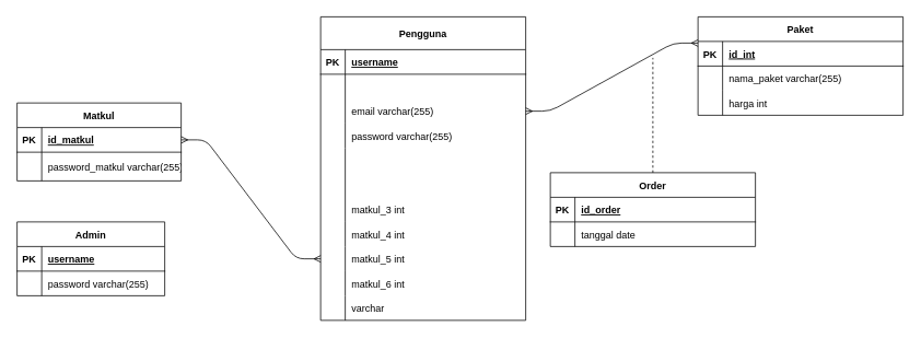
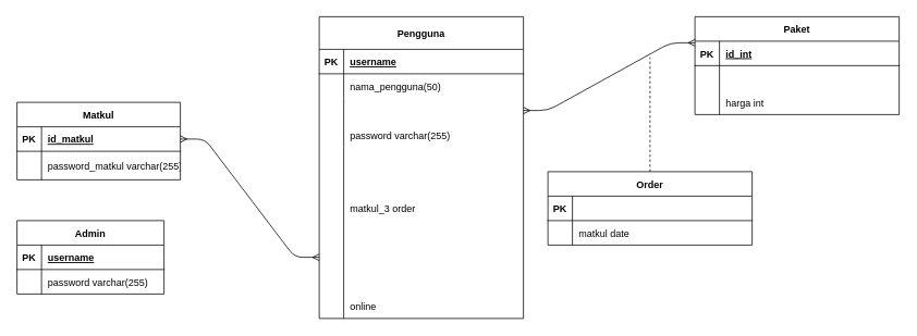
  <mxCell id="0" />
  <mxCell id="1" parent="0" />
  <mxCell id="2" value="Paket" style="shape=table;startSize=30;container=1;collapsible=1;childLayout=tableLayout;fixedRows=1;rowLines=0;fontStyle=1;align=center;resizeLast=1;" parent="1" vertex="1"><mxGeometry x="850" y="20" width="250" height="120" as="geometry" /></mxCell>
  <mxCell id="3" value="" style="shape=partialRectangle;collapsible=0;dropTarget=0;pointerEvents=0;fillColor=none;points=[[0,0.5],[1,0.5]];portConstraint=eastwest;top=0;left=0;right=0;bottom=1;" parent="2" vertex="1"><mxGeometry y="30" width="250" height="30" as="geometry" /></mxCell>
  <mxCell id="4" value="PK" style="shape=partialRectangle;overflow=hidden;connectable=0;fillColor=none;top=0;left=0;bottom=0;right=0;fontStyle=1;" parent="3" vertex="1"><mxGeometry width="30" height="30" as="geometry" /></mxCell>
  <mxCell id="5" value="id_int" style="shape=partialRectangle;overflow=hidden;connectable=0;fillColor=none;top=0;left=0;bottom=0;right=0;align=left;spacingLeft=6;fontStyle=5;" parent="3" vertex="1"><mxGeometry x="30" width="220" height="30" as="geometry" /></mxCell>
  <mxCell id="6" value="" style="shape=partialRectangle;collapsible=0;dropTarget=0;pointerEvents=0;fillColor=none;points=[[0,0.5],[1,0.5]];portConstraint=eastwest;top=0;left=0;right=0;bottom=0;" parent="2" vertex="1"><mxGeometry y="60" width="250" height="30" as="geometry" /></mxCell>
  <mxCell id="7" value="" style="shape=partialRectangle;overflow=hidden;connectable=0;fillColor=none;top=0;left=0;bottom=0;right=0;" parent="6" vertex="1"><mxGeometry width="30" height="30" as="geometry" /></mxCell>
- <mxCell id="8" value="nama_paket varchar(255)" style="shape=partialRectangle;overflow=hidden;connectable=0;fillColor=none;top=0;left=0;bottom=0;right=0;align=left;spacingLeft=6;" parent="6" vertex="1"><mxGeometry x="30" width="220" height="30" as="geometry" /></mxCell>
  <mxCell id="9" value="" style="shape=partialRectangle;collapsible=0;dropTarget=0;pointerEvents=0;fillColor=none;points=[[0,0.5],[1,0.5]];portConstraint=eastwest;top=0;left=0;right=0;bottom=0;" parent="2" vertex="1"><mxGeometry y="90" width="250" height="30" as="geometry" /></mxCell>
  <mxCell id="10" value="" style="shape=partialRectangle;overflow=hidden;connectable=0;fillColor=none;top=0;left=0;bottom=0;right=0;" parent="9" vertex="1"><mxGeometry width="30" height="30" as="geometry" /></mxCell>
  <mxCell id="11" value="harga int" style="shape=partialRectangle;overflow=hidden;connectable=0;fillColor=none;top=0;left=0;bottom=0;right=0;align=left;spacingLeft=6;" parent="9" vertex="1"><mxGeometry x="30" width="220" height="30" as="geometry" /></mxCell>
  <mxCell id="12" value="" style="edgeStyle=entityRelationEdgeStyle;fontSize=12;html=1;endArrow=ERmany;startArrow=ERmany;entryX=0;entryY=0.067;entryDx=0;entryDy=0;entryPerimeter=0;" edge="1" parent="1" source="20" target="3"><mxGeometry width="100" height="100" relative="1" as="geometry"><mxPoint x="750" y="90" as="sourcePoint" /><mxPoint x="850" y="60" as="targetPoint" /></mxGeometry></mxCell>
  <mxCell id="13" value="Pengguna" style="shape=table;startSize=40;container=1;collapsible=1;childLayout=tableLayout;fixedRows=1;rowLines=0;fontStyle=1;align=center;resizeLast=1;" parent="1" vertex="1"><mxGeometry x="390" y="20" width="250" height="370" as="geometry" /></mxCell>
  <mxCell id="14" value="" style="shape=partialRectangle;collapsible=0;dropTarget=0;pointerEvents=0;fillColor=none;points=[[0,0.5],[1,0.5]];portConstraint=eastwest;top=0;left=0;right=0;bottom=1;" parent="13" vertex="1"><mxGeometry y="40" width="250" height="30" as="geometry" /></mxCell>
  <mxCell id="15" value="PK" style="shape=partialRectangle;overflow=hidden;connectable=0;fillColor=none;top=0;left=0;bottom=0;right=0;fontStyle=1;" parent="14" vertex="1"><mxGeometry width="30" height="30" as="geometry" /></mxCell>
  <mxCell id="16" value="username" style="shape=partialRectangle;overflow=hidden;connectable=0;fillColor=none;top=0;left=0;bottom=0;right=0;align=left;spacingLeft=6;fontStyle=5;" parent="14" vertex="1"><mxGeometry x="30" width="220" height="30" as="geometry" /></mxCell>
  <mxCell id="17" value="" style="shape=partialRectangle;collapsible=0;dropTarget=0;pointerEvents=0;fillColor=none;points=[[0,0.5],[1,0.5]];portConstraint=eastwest;top=0;left=0;right=0;bottom=0;" parent="13" vertex="1"><mxGeometry y="70" width="250" height="30" as="geometry" /></mxCell>
  <mxCell id="18" value="" style="shape=partialRectangle;overflow=hidden;connectable=0;fillColor=none;top=0;left=0;bottom=0;right=0;" parent="17" vertex="1"><mxGeometry width="30" height="30" as="geometry" /></mxCell>
+ <mxCell id="19" value="nama_pengguna(50)" style="shape=partialRectangle;overflow=hidden;connectable=0;fillColor=none;top=0;left=0;bottom=0;right=0;align=left;spacingLeft=6;fontStyle=0" parent="17" vertex="1"><mxGeometry x="30" width="220" height="30" as="geometry" /></mxCell>
  <mxCell id="20" style="shape=partialRectangle;collapsible=0;dropTarget=0;pointerEvents=0;fillColor=none;points=[[0,0.5],[1,0.5]];portConstraint=eastwest;top=0;left=0;right=0;bottom=0;" vertex="1" parent="13"><mxGeometry y="100" width="250" height="30" as="geometry" /></mxCell>
  <mxCell id="21" style="shape=partialRectangle;overflow=hidden;connectable=0;fillColor=none;top=0;left=0;bottom=0;right=0;" vertex="1" parent="20"><mxGeometry width="30" height="30" as="geometry" /></mxCell>
- <mxCell id="22" value="email varchar(255)" style="shape=partialRectangle;overflow=hidden;connectable=0;fillColor=none;top=0;left=0;bottom=0;right=0;align=left;spacingLeft=6;fontStyle=0" vertex="1" parent="20"><mxGeometry x="30" width="220" height="30" as="geometry" /></mxCell>
  <mxCell id="23" style="shape=partialRectangle;collapsible=0;dropTarget=0;pointerEvents=0;fillColor=none;points=[[0,0.5],[1,0.5]];portConstraint=eastwest;top=0;left=0;right=0;bottom=0;" vertex="1" parent="13"><mxGeometry y="130" width="250" height="30" as="geometry" /></mxCell>
  <mxCell id="24" style="shape=partialRectangle;overflow=hidden;connectable=0;fillColor=none;top=0;left=0;bottom=0;right=0;" vertex="1" parent="23"><mxGeometry width="30" height="30" as="geometry" /></mxCell>
  <mxCell id="25" value="password varchar(255)" style="shape=partialRectangle;overflow=hidden;connectable=0;fillColor=none;top=0;left=0;bottom=0;right=0;align=left;spacingLeft=6;fontStyle=0" vertex="1" parent="23"><mxGeometry x="30" width="220" height="30" as="geometry" /></mxCell>
  <mxCell id="26" style="shape=partialRectangle;collapsible=0;dropTarget=0;pointerEvents=0;fillColor=none;points=[[0,0.5],[1,0.5]];portConstraint=eastwest;top=0;left=0;right=0;bottom=0;" vertex="1" parent="13"><mxGeometry y="160" width="250" height="30" as="geometry" /></mxCell>
  <mxCell id="27" style="shape=partialRectangle;overflow=hidden;connectable=0;fillColor=none;top=0;left=0;bottom=0;right=0;" vertex="1" parent="26"><mxGeometry width="30" height="30" as="geometry" /></mxCell>
  <mxCell id="28" style="shape=partialRectangle;collapsible=0;dropTarget=0;pointerEvents=0;fillColor=none;points=[[0,0.5],[1,0.5]];portConstraint=eastwest;top=0;left=0;right=0;bottom=0;" vertex="1" parent="13"><mxGeometry y="190" width="250" height="30" as="geometry" /></mxCell>
  <mxCell id="29" style="shape=partialRectangle;overflow=hidden;connectable=0;fillColor=none;top=0;left=0;bottom=0;right=0;" vertex="1" parent="28"><mxGeometry width="30" height="30" as="geometry" /></mxCell>
  <mxCell id="30" style="shape=partialRectangle;collapsible=0;dropTarget=0;pointerEvents=0;fillColor=none;points=[[0,0.5],[1,0.5]];portConstraint=eastwest;top=0;left=0;right=0;bottom=0;" vertex="1" parent="13"><mxGeometry y="220" width="250" height="30" as="geometry" /></mxCell>
  <mxCell id="31" style="shape=partialRectangle;overflow=hidden;connectable=0;fillColor=none;top=0;left=0;bottom=0;right=0;" vertex="1" parent="30"><mxGeometry width="30" height="30" as="geometry" /></mxCell>
- <mxCell id="32" value="matkul_3 int" style="shape=partialRectangle;overflow=hidden;connectable=0;fillColor=none;top=0;left=0;bottom=0;right=0;align=left;spacingLeft=6;fontStyle=0" vertex="1" parent="30"><mxGeometry x="30" width="220" height="30" as="geometry" /></mxCell>
+ <mxCell id="32" value="matkul_3 order" style="shape=partialRectangle;overflow=hidden;connectable=0;fillColor=none;top=0;left=0;bottom=0;right=0;align=left;spacingLeft=6;fontStyle=0" vertex="1" parent="30"><mxGeometry x="30" width="220" height="30" as="geometry" /></mxCell>
  <mxCell id="33" style="shape=partialRectangle;collapsible=0;dropTarget=0;pointerEvents=0;fillColor=none;points=[[0,0.5],[1,0.5]];portConstraint=eastwest;top=0;left=0;right=0;bottom=0;" vertex="1" parent="13"><mxGeometry y="250" width="250" height="30" as="geometry" /></mxCell>
  <mxCell id="34" style="shape=partialRectangle;overflow=hidden;connectable=0;fillColor=none;top=0;left=0;bottom=0;right=0;" vertex="1" parent="33"><mxGeometry width="30" height="30" as="geometry" /></mxCell>
- <mxCell id="35" value="matkul_4 int" style="shape=partialRectangle;overflow=hidden;connectable=0;fillColor=none;top=0;left=0;bottom=0;right=0;align=left;spacingLeft=6;fontStyle=0" vertex="1" parent="33"><mxGeometry x="30" width="220" height="30" as="geometry" /></mxCell>
  <mxCell id="36" style="shape=partialRectangle;collapsible=0;dropTarget=0;pointerEvents=0;fillColor=none;points=[[0,0.5],[1,0.5]];portConstraint=eastwest;top=0;left=0;right=0;bottom=0;" vertex="1" parent="13"><mxGeometry y="280" width="250" height="30" as="geometry" /></mxCell>
  <mxCell id="37" style="shape=partialRectangle;overflow=hidden;connectable=0;fillColor=none;top=0;left=0;bottom=0;right=0;" vertex="1" parent="36"><mxGeometry width="30" height="30" as="geometry" /></mxCell>
- <mxCell id="38" value="matkul_5 int" style="shape=partialRectangle;overflow=hidden;connectable=0;fillColor=none;top=0;left=0;bottom=0;right=0;align=left;spacingLeft=6;fontStyle=0" vertex="1" parent="36"><mxGeometry x="30" width="220" height="30" as="geometry" /></mxCell>
  <mxCell id="39" style="shape=partialRectangle;collapsible=0;dropTarget=0;pointerEvents=0;fillColor=none;points=[[0,0.5],[1,0.5]];portConstraint=eastwest;top=0;left=0;right=0;bottom=0;" vertex="1" parent="13"><mxGeometry y="310" width="250" height="30" as="geometry" /></mxCell>
  <mxCell id="40" style="shape=partialRectangle;overflow=hidden;connectable=0;fillColor=none;top=0;left=0;bottom=0;right=0;" vertex="1" parent="39"><mxGeometry width="30" height="30" as="geometry" /></mxCell>
- <mxCell id="41" value="matkul_6 int" style="shape=partialRectangle;overflow=hidden;connectable=0;fillColor=none;top=0;left=0;bottom=0;right=0;align=left;spacingLeft=6;fontStyle=0" vertex="1" parent="39"><mxGeometry x="30" width="220" height="30" as="geometry" /></mxCell>
  <mxCell id="42" style="shape=partialRectangle;collapsible=0;dropTarget=0;pointerEvents=0;fillColor=none;points=[[0,0.5],[1,0.5]];portConstraint=eastwest;top=0;left=0;right=0;bottom=0;" vertex="1" parent="13"><mxGeometry y="340" width="250" height="30" as="geometry" /></mxCell>
  <mxCell id="43" style="shape=partialRectangle;overflow=hidden;connectable=0;fillColor=none;top=0;left=0;bottom=0;right=0;" vertex="1" parent="42"><mxGeometry width="30" height="30" as="geometry" /></mxCell>
- <mxCell id="44" value="varchar" style="shape=partialRectangle;overflow=hidden;connectable=0;fillColor=none;top=0;left=0;bottom=0;right=0;align=left;spacingLeft=6;fontStyle=0" vertex="1" parent="42"><mxGeometry x="30" width="220" height="30" as="geometry" /></mxCell>
+ <mxCell id="44" value="online" style="shape=partialRectangle;overflow=hidden;connectable=0;fillColor=none;top=0;left=0;bottom=0;right=0;align=left;spacingLeft=6;fontStyle=0" vertex="1" parent="42"><mxGeometry x="30" width="220" height="30" as="geometry" /></mxCell>
  <mxCell id="45" value="Order" style="shape=table;startSize=30;container=1;collapsible=1;childLayout=tableLayout;fixedRows=1;rowLines=0;fontStyle=1;align=center;resizeLast=1;" vertex="1" parent="1"><mxGeometry x="670" y="210" width="250" height="90" as="geometry" /></mxCell>
  <mxCell id="46" value="" style="shape=partialRectangle;collapsible=0;dropTarget=0;pointerEvents=0;fillColor=none;top=0;left=0;bottom=1;right=0;points=[[0,0.5],[1,0.5]];portConstraint=eastwest;" vertex="1" parent="45"><mxGeometry y="30" width="250" height="30" as="geometry" /></mxCell>
  <mxCell id="47" value="PK" style="shape=partialRectangle;connectable=0;fillColor=none;top=0;left=0;bottom=0;right=0;fontStyle=1;overflow=hidden;" vertex="1" parent="46"><mxGeometry width="30" height="30" as="geometry" /></mxCell>
- <mxCell id="48" value="id_order" style="shape=partialRectangle;connectable=0;fillColor=none;top=0;left=0;bottom=0;right=0;align=left;spacingLeft=6;fontStyle=5;overflow=hidden;" vertex="1" parent="46"><mxGeometry x="30" width="220" height="30" as="geometry" /></mxCell>
  <mxCell id="49" style="shape=partialRectangle;collapsible=0;dropTarget=0;pointerEvents=0;fillColor=none;top=0;left=0;bottom=0;right=0;points=[[0,0.5],[1,0.5]];portConstraint=eastwest;" vertex="1" parent="45"><mxGeometry y="60" width="250" height="30" as="geometry" /></mxCell>
  <mxCell id="50" style="shape=partialRectangle;connectable=0;fillColor=none;top=0;left=0;bottom=0;right=0;editable=1;overflow=hidden;" vertex="1" parent="49"><mxGeometry width="30" height="30" as="geometry" /></mxCell>
- <mxCell id="51" value="tanggal date" style="shape=partialRectangle;connectable=0;fillColor=none;top=0;left=0;bottom=0;right=0;align=left;spacingLeft=6;overflow=hidden;" vertex="1" parent="49"><mxGeometry x="30" width="220" height="30" as="geometry" /></mxCell>
+ <mxCell id="51" value="matkul date" style="shape=partialRectangle;connectable=0;fillColor=none;top=0;left=0;bottom=0;right=0;align=left;spacingLeft=6;overflow=hidden;" vertex="1" parent="49"><mxGeometry x="30" width="220" height="30" as="geometry" /></mxCell>
  <mxCell id="52" value="" style="endArrow=none;dashed=1;html=1;" edge="1" parent="1" source="45"><mxGeometry width="50" height="50" relative="1" as="geometry"><mxPoint x="760" y="200" as="sourcePoint" /><mxPoint x="795" y="70" as="targetPoint" /></mxGeometry></mxCell>
  <mxCell id="53" value="" style="edgeStyle=entityRelationEdgeStyle;fontSize=12;html=1;endArrow=ERmany;startArrow=ERmany;" edge="1" parent="1" source="36" target="55"><mxGeometry width="100" height="100" relative="1" as="geometry"><mxPoint x="230" y="280" as="sourcePoint" /><mxPoint x="360" y="310" as="targetPoint" /></mxGeometry></mxCell>
  <mxCell id="54" value="Matkul" style="shape=table;startSize=30;container=1;collapsible=1;childLayout=tableLayout;fixedRows=1;rowLines=0;fontStyle=1;align=center;resizeLast=1;" vertex="1" parent="1"><mxGeometry x="20" y="125" width="200" height="95" as="geometry" /></mxCell>
  <mxCell id="55" value="" style="shape=partialRectangle;collapsible=0;dropTarget=0;pointerEvents=0;fillColor=none;top=0;left=0;bottom=1;right=0;points=[[0,0.5],[1,0.5]];portConstraint=eastwest;" vertex="1" parent="54"><mxGeometry y="30" width="200" height="30" as="geometry" /></mxCell>
  <mxCell id="56" value="PK" style="shape=partialRectangle;connectable=0;fillColor=none;top=0;left=0;bottom=0;right=0;fontStyle=1;overflow=hidden;" vertex="1" parent="55"><mxGeometry width="30" height="30" as="geometry" /></mxCell>
  <mxCell id="57" value="id_matkul" style="shape=partialRectangle;connectable=0;fillColor=none;top=0;left=0;bottom=0;right=0;align=left;spacingLeft=6;fontStyle=5;overflow=hidden;" vertex="1" parent="55"><mxGeometry x="30" width="170" height="30" as="geometry" /></mxCell>
  <mxCell id="58" value="" style="shape=partialRectangle;collapsible=0;dropTarget=0;pointerEvents=0;fillColor=none;top=0;left=0;bottom=0;right=0;points=[[0,0.5],[1,0.5]];portConstraint=eastwest;" vertex="1" parent="54"><mxGeometry y="60" width="200" height="35" as="geometry" /></mxCell>
  <mxCell id="59" value="" style="shape=partialRectangle;connectable=0;fillColor=none;top=0;left=0;bottom=0;right=0;editable=1;overflow=hidden;" vertex="1" parent="58"><mxGeometry width="30" height="35" as="geometry" /></mxCell>
  <mxCell id="60" value="password_matkul varchar(255)" style="shape=partialRectangle;connectable=0;fillColor=none;top=0;left=0;bottom=0;right=0;align=left;spacingLeft=6;overflow=hidden;" vertex="1" parent="58"><mxGeometry x="30" width="170" height="35" as="geometry" /></mxCell>
  <mxCell id="61" value="Admin" style="shape=table;startSize=30;container=1;collapsible=1;childLayout=tableLayout;fixedRows=1;rowLines=0;fontStyle=1;align=center;resizeLast=1;" vertex="1" parent="1"><mxGeometry x="20" y="270" width="180" height="90" as="geometry" /></mxCell>
  <mxCell id="62" value="" style="shape=partialRectangle;collapsible=0;dropTarget=0;pointerEvents=0;fillColor=none;top=0;left=0;bottom=1;right=0;points=[[0,0.5],[1,0.5]];portConstraint=eastwest;" vertex="1" parent="61"><mxGeometry y="30" width="180" height="30" as="geometry" /></mxCell>
  <mxCell id="63" value="PK" style="shape=partialRectangle;connectable=0;fillColor=none;top=0;left=0;bottom=0;right=0;fontStyle=1;overflow=hidden;" vertex="1" parent="62"><mxGeometry width="30" height="30" as="geometry" /></mxCell>
  <mxCell id="64" value="username" style="shape=partialRectangle;connectable=0;fillColor=none;top=0;left=0;bottom=0;right=0;align=left;spacingLeft=6;fontStyle=5;overflow=hidden;" vertex="1" parent="62"><mxGeometry x="30" width="150" height="30" as="geometry" /></mxCell>
  <mxCell id="65" value="" style="shape=partialRectangle;collapsible=0;dropTarget=0;pointerEvents=0;fillColor=none;top=0;left=0;bottom=0;right=0;points=[[0,0.5],[1,0.5]];portConstraint=eastwest;" vertex="1" parent="61"><mxGeometry y="60" width="180" height="30" as="geometry" /></mxCell>
  <mxCell id="66" value="" style="shape=partialRectangle;connectable=0;fillColor=none;top=0;left=0;bottom=0;right=0;editable=1;overflow=hidden;" vertex="1" parent="65"><mxGeometry width="30" height="30" as="geometry" /></mxCell>
  <mxCell id="67" value="password varchar(255)" style="shape=partialRectangle;connectable=0;fillColor=none;top=0;left=0;bottom=0;right=0;align=left;spacingLeft=6;overflow=hidden;" vertex="1" parent="65"><mxGeometry x="30" width="150" height="30" as="geometry" /></mxCell>
